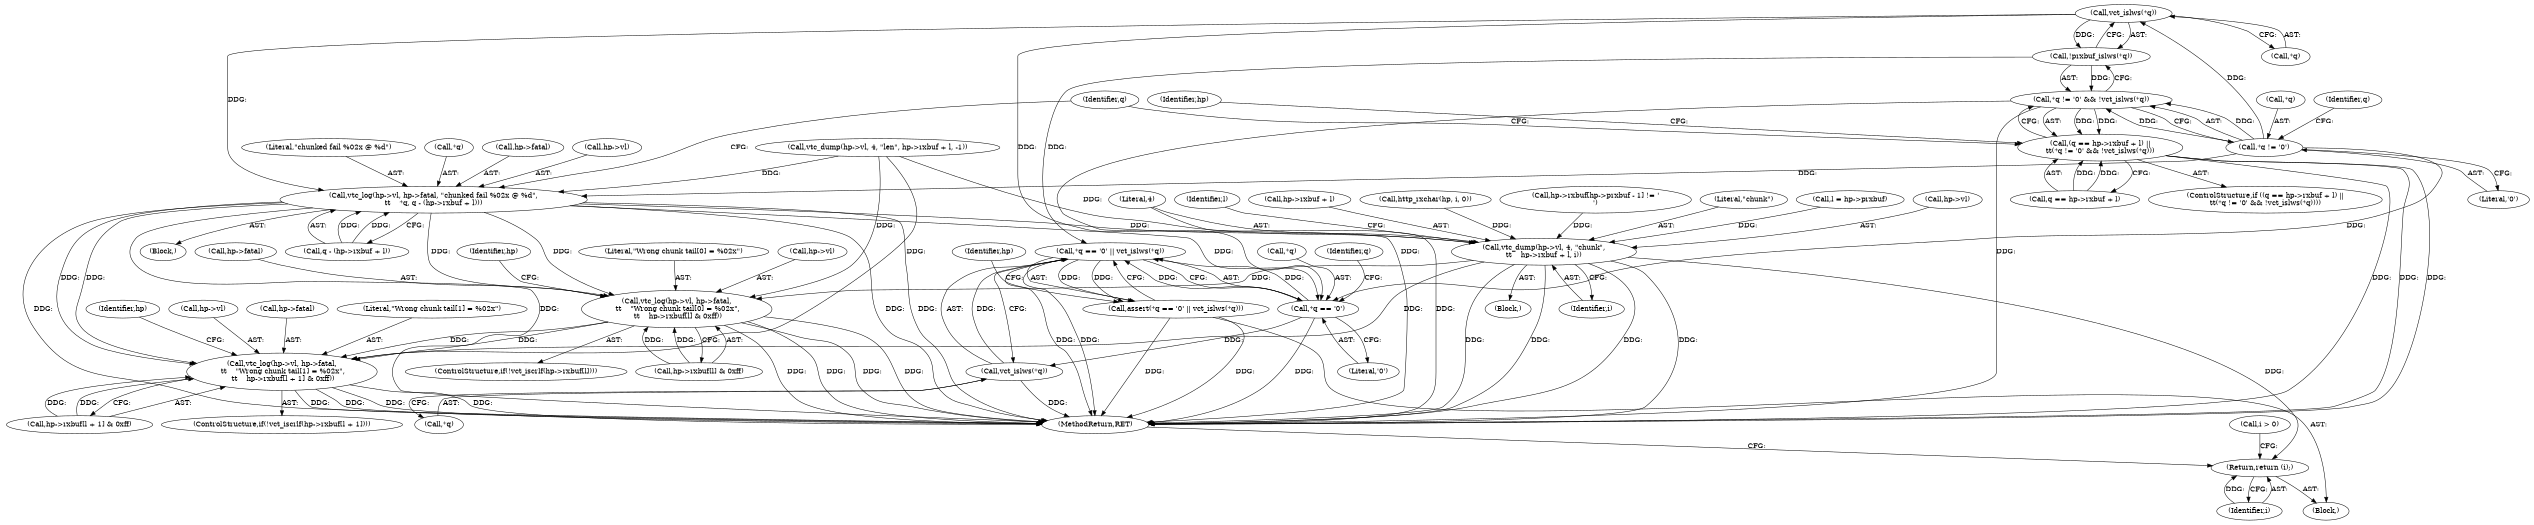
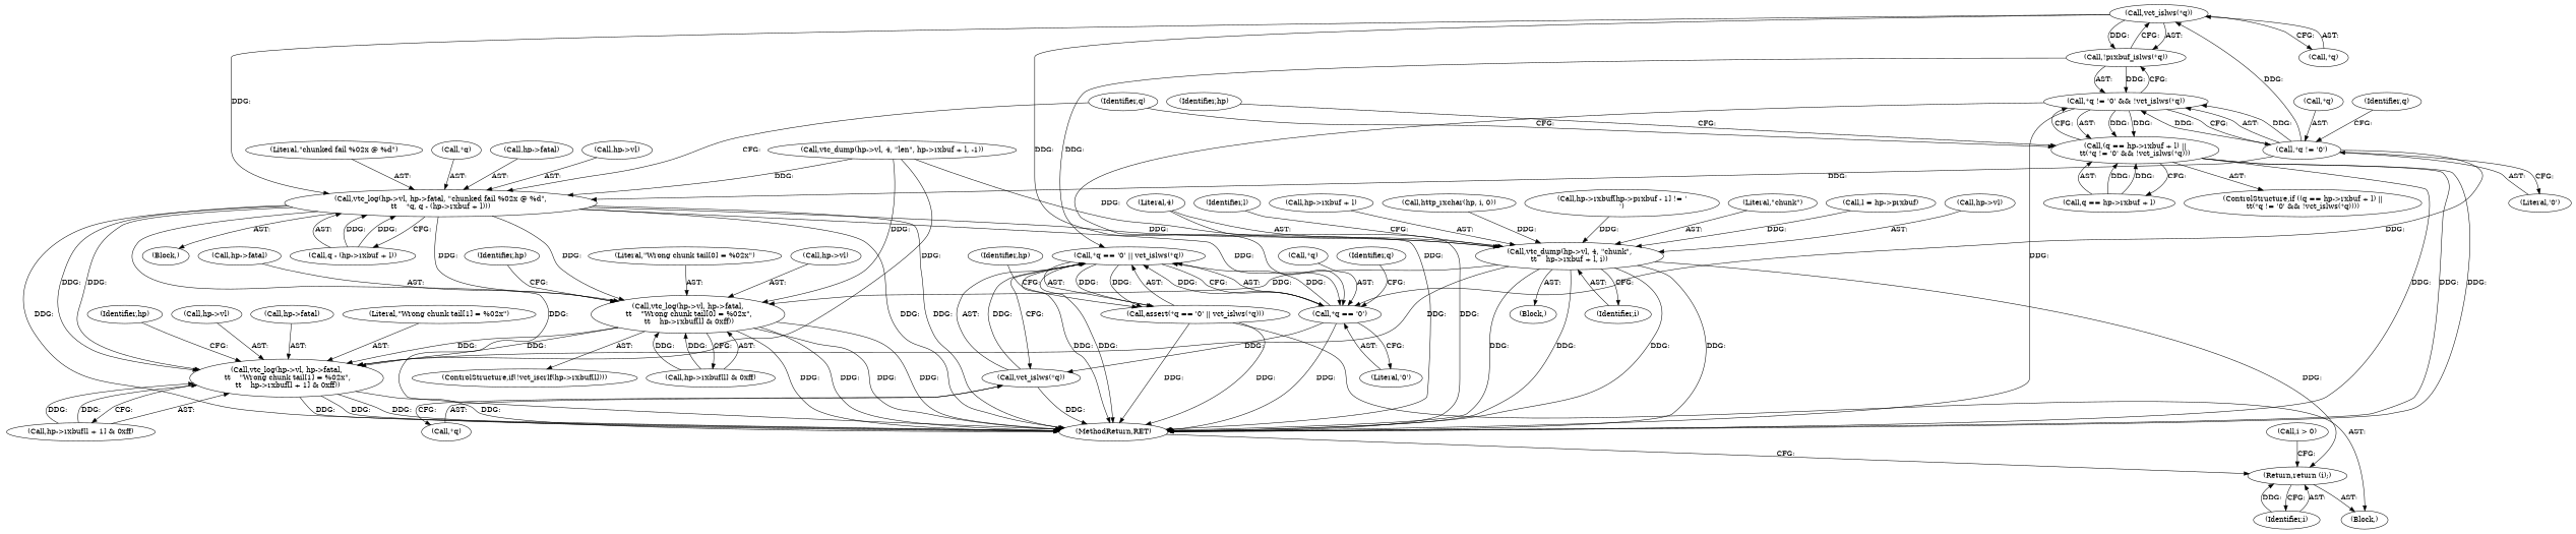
  digraph {
    n1 [label="(Call,vct_islws(*q))"]
    n2 [label="(Call,!prxbuf_islws(*q))"]
    n3 [label="(Call,vtc_log(hp->vl, hp->fatal, \"chunked fail %02x @ %d\",\n\t\t    *q, q - (hp->rxbuf + l)))"]
    n4 [label="(Call,*q == '\0')"]
    n5 [label="(Call,*q)"]
    n6 [label="(Call,*q != '\0' && !vct_islws(*q))"]
    n7 [label="(Call,*q == '\0' || vct_islws(*q))"]
    n8 [label="(MethodReturn,RET)"]
    n9 [label="(Call,vtc_dump(hp->vl, 4, \"chunk\",\n\t\t    hp->rxbuf + l, i))"]
    n10 [label="(Call,vtc_log(hp->vl, hp->fatal,\n \t\t    \"Wrong chunk tail[0] = %02x\",\n \t\t    hp->rxbuf[l] & 0xff))"]
    n11 [label="(Call,vtc_log(hp->vl, hp->fatal,\n \t\t    \"Wrong chunk tail[1] = %02x\",\n \t\t    hp->rxbuf[l + 1] & 0xff))"]
    n12 [label="(Block,)"]
    n13 [label="(Call,q - (hp->rxbuf + l))"]
    n14 [label="(Call,vct_islws(*q))"]
    n15 [label="(Literal,'\0')"]
    n16 [label="(Call,*q != '\0')"]
    n17 [label="(Literal,'\0')"]
    n18 [label="(Call,(q == hp->rxbuf + l) ||\n\t\t(*q != '\0' && !vct_islws(*q)))"]
    n19 [label="(Call,assert(*q == '\0' || vct_islws(*q)))"]
    n20 [label="(Call,q == hp->rxbuf + l)"]
    n21 [label="(ControlStructure,if ((q == hp->rxbuf + l) ||\n\t\t(*q != '\0' && !vct_islws(*q))))"]
    n22 [label="(Return,return (i);)"]
    n23 [label="(Block,)"]
    n24 [label="(Call,*q)"]
    n25 [label="(Identifier,i)"]
    n26 [label="(Block,)"]
    n27 [label="(ControlStructure,if(!vct_iscrlf(hp->rxbuf[l])))"]
    n28 [label="(Call,hp->rxbuf[l] & 0xff)"]
-   n29 [label="(ControlStructure,if(!vct_iscrlf(hp->rxbuf[l + 1])))"]
    n30 [label="(Call,hp->rxbuf[l + 1] & 0xff)"]
    n31 [label="(Identifier,i)"]
    n32 [label="(Identifier,hp)"]
    n33 [label="(Call,*q)"]
    n34 [label="(Call,hp->rxbuf[hp->prxbuf - 1] != '\n')"]
    n35 [label="(Call,*q)"]
    n36 [label="(Call,vtc_dump(hp->vl, 4, \"len\", hp->rxbuf + l, -1))"]
    n37 [label="(Identifier,q)"]
    n38 [label="(Literal,\"Wrong chunk tail[0] = %02x\")"]
    n39 [label="(Call,*q)"]
    n40 [label="(Literal,\"chunk\")"]
    n41 [label="(Literal,4)"]
    n42 [label="(Call,l = hp->prxbuf)"]
    n43 [label="(Literal,\"chunked fail %02x @ %d\")"]
    n44 [label="(Call,hp->vl)"]
    n45 [label="(Call,hp->vl)"]
    n46 [label="(Identifier,q)"]
    n47 [label="(Identifier,q)"]
    n48 [label="(Call,hp->fatal)"]
    n49 [label="(Identifier,l)"]
    n50 [label="(Identifier,hp)"]
    n51 [label="(Identifier,hp)"]
    n52 [label="(Call,hp->vl)"]
    n53 [label="(Call,hp->rxbuf + l)"]
    n54 [label="(Call,http_rxchar(hp, i, 0))"]
    n55 [label="(Call,hp->fatal)"]
    n56 [label="(Identifier,hp)"]
    n57 [label="(Call,i > 0)"]
    n58 [label="(Literal,\"Wrong chunk tail[1] = %02x\")"]
    n59 [label="(Call,hp->fatal)"]
    n60 [label="(Call,hp->vl)"]
    n1 -> n2 [label="AST: "]
    n1 -> n2 [label="DDG: "]
    n1 -> n3 [label="DDG: "]
    n1 -> n4 [label="DDG: "]
    n1 -> n5 [label="CFG: "]
    n2 -> n1 [label="CFG: "]
    n2 -> n6 [label="AST: "]
    n2 -> n6 [label="DDG: "]
    n2 -> n7 [label="DDG: "]
    n3 -> n4 [label="DDG: "]
    n3 -> n8 [label="DDG: "]
    n3 -> n8 [label="DDG: "]
    n3 -> n8 [label="DDG: "]
    n3 -> n8 [label="DDG: "]
    n3 -> n9 [label="DDG: "]
    n3 -> n10 [label="DDG: "]
    n3 -> n10 [label="DDG: "]
    n3 -> n11 [label="DDG: "]
    n3 -> n11 [label="DDG: "]
    n3 -> n12 [label="AST: "]
    n3 -> n13 [label="CFG: "]
    n4 -> n7 [label="AST: "]
    n4 -> n7 [label="DDG: "]
    n4 -> n7 [label="DDG: "]
    n4 -> n8 [label="DDG: "]
    n4 -> n14 [label="DDG: "]
    n4 -> n15 [label="CFG: "]
    n5 -> n1 [label="AST: "]
    n6 -> n2 [label="CFG: "]
    n6 -> n8 [label="DDG: "]
    n6 -> n8 [label="DDG: "]
    n6 -> n16 [label="CFG: "]
    n6 -> n18 [label="AST: "]
    n6 -> n18 [label="DDG: "]
    n6 -> n18 [label="DDG: "]
    n7 -> n4 [label="CFG: "]
    n7 -> n8 [label="DDG: "]
    n7 -> n8 [label="DDG: "]
    n7 -> n14 [label="CFG: "]
    n7 -> n19 [label="AST: "]
    n7 -> n19 [label="DDG: "]
    n7 -> n19 [label="DDG: "]
    n8 -> n22 [label="CFG: "]
    n9 -> n8 [label="DDG: "]
    n9 -> n8 [label="DDG: "]
    n9 -> n8 [label="DDG: "]
    n9 -> n8 [label="DDG: "]
    n9 -> n10 [label="DDG: "]
    n9 -> n11 [label="DDG: "]
    n9 -> n22 [label="DDG: "]
    n9 -> n25 [label="CFG: "]
    n9 -> n26 [label="AST: "]
    n10 -> n8 [label="DDG: "]
    n10 -> n8 [label="DDG: "]
    n10 -> n8 [label="DDG: "]
    n10 -> n8 [label="DDG: "]
    n10 -> n11 [label="DDG: "]
    n10 -> n11 [label="DDG: "]
    n10 -> n27 [label="AST: "]
    n10 -> n28 [label="CFG: "]
    n11 -> n8 [label="DDG: "]
    n11 -> n8 [label="DDG: "]
    n11 -> n8 [label="DDG: "]
    n11 -> n8 [label="DDG: "]
-   n11 -> n29 [label="AST: "]
    n11 -> n30 [label="CFG: "]
    n13 -> n3 [label="AST: "]
    n13 -> n3 [label="DDG: "]
    n13 -> n3 [label="DDG: "]
    n14 -> n7 [label="AST: "]
    n14 -> n7 [label="DDG: "]
    n14 -> n8 [label="DDG: "]
    n14 -> n24 [label="CFG: "]
    n15 -> n4 [label="AST: "]
    n16 -> n1 [label="DDG: "]
    n16 -> n3 [label="DDG: "]
    n16 -> n4 [label="DDG: "]
    n16 -> n6 [label="AST: "]
    n16 -> n6 [label="DDG: "]
    n16 -> n6 [label="DDG: "]
    n16 -> n17 [label="CFG: "]
    n17 -> n16 [label="AST: "]
    n18 -> n6 [label="CFG: "]
    n18 -> n8 [label="DDG: "]
    n18 -> n8 [label="DDG: "]
    n18 -> n8 [label="DDG: "]
    n18 -> n20 [label="CFG: "]
    n18 -> n21 [label="AST: "]
-   n19 -> n7 [label="CFG: "]
+   n19 -> n7 [label="AST: "]
    n19 -> n8 [label="DDG: "]
    n19 -> n8 [label="DDG: "]
    n19 -> n23 [label="AST: "]
    n20 -> n18 [label="AST: "]
    n20 -> n18 [label="DDG: "]
    n20 -> n18 [label="DDG: "]
    n22 -> n23 [label="AST: "]
    n22 -> n31 [label="CFG: "]
    n24 -> n14 [label="AST: "]
    n25 -> n9 [label="AST: "]
    n28 -> n10 [label="AST: "]
    n28 -> n10 [label="DDG: "]
    n28 -> n10 [label="DDG: "]
    n30 -> n11 [label="AST: "]
    n30 -> n11 [label="DDG: "]
    n30 -> n11 [label="DDG: "]
    n31 -> n22 [label="AST: "]
    n31 -> n22 [label="DDG: "]
    n32 -> n18 [label="CFG: "]
    n33 -> n3 [label="AST: "]
    n34 -> n9 [label="DDG: "]
    n35 -> n16 [label="AST: "]
    n36 -> n3 [label="DDG: "]
    n36 -> n9 [label="DDG: "]
    n36 -> n10 [label="DDG: "]
    n36 -> n11 [label="DDG: "]
    n37 -> n16 [label="CFG: "]
    n38 -> n10 [label="AST: "]
    n39 -> n4 [label="AST: "]
    n40 -> n9 [label="AST: "]
    n41 -> n8 [label="DDG: "]
    n41 -> n9 [label="AST: "]
    n42 -> n9 [label="DDG: "]
    n43 -> n3 [label="AST: "]
    n44 -> n10 [label="AST: "]
    n45 -> n9 [label="AST: "]
    n46 -> n3 [label="CFG: "]
    n46 -> n18 [label="CFG: "]
    n47 -> n4 [label="CFG: "]
    n48 -> n10 [label="AST: "]
    n49 -> n9 [label="CFG: "]
    n50 -> n11 [label="CFG: "]
    n51 -> n19 [label="CFG: "]
    n52 -> n11 [label="AST: "]
    n53 -> n9 [label="AST: "]
    n54 -> n9 [label="DDG: "]
    n55 -> n11 [label="AST: "]
    n56 -> n10 [label="CFG: "]
    n57 -> n22 [label="CFG: "]
    n58 -> n11 [label="AST: "]
    n59 -> n3 [label="AST: "]
    n60 -> n3 [label="AST: "]
  }
